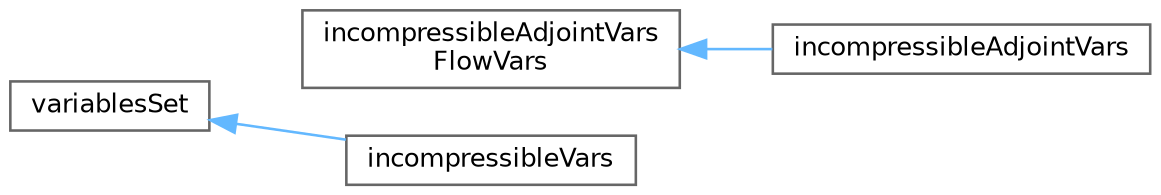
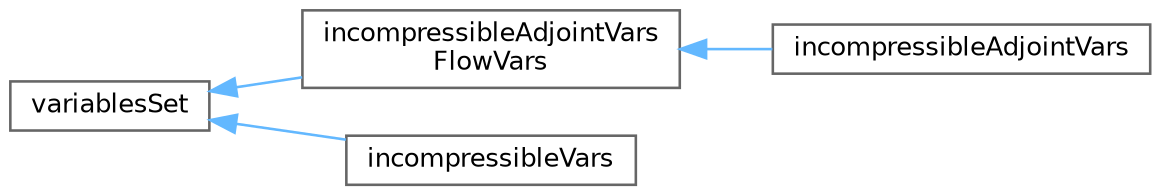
  digraph {
    rankdir=LR
    node [color=grey40 fillcolor=white fontname=Helvetica fontsize=10 shape=box style=filled]
    edge [color=steelblue1 dir=back fontname=Helvetica fontsize=10 labelfontname=Helvetica labelfontsize=10 style=solid]
    n1 [height=0.2 label=variablesSet width=0.4]
    n2 [height=0.2 label="incompressibleAdjointVars\lFlowVars" width=0.4]
    n3 [height=0.2 label=incompressibleVars width=0.4]
    n4 [height=0.2 label=incompressibleAdjointVars width=0.4]
+   n1 -> n2
    n1 -> n3
    n2 -> n4
  }
